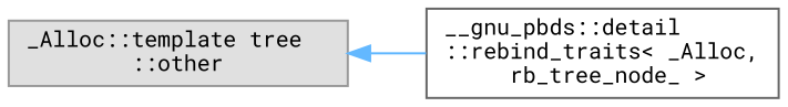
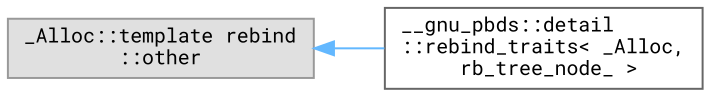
  digraph {
    rankdir=LR
    fontname="Roboto Mono"
    node [fontname="Roboto Mono" fontsize=10 shape=box style=filled]
-   n1 [color=grey60 fillcolor="#E0E0E0" height=0.2 label="_Alloc::template tree\l::other" width=0.4]
+   n1 [color=grey60 fillcolor="#E0E0E0" height=0.2 label="_Alloc::template rebind\l::other" width=0.4]
    n2 [color=grey40 fillcolor=white height=0.2 label="__gnu_pbds::detail\l::rebind_traits\< _Alloc,\l rb_tree_node_ \>" width=0.4]
    n1 -> n2 [color=steelblue1 dir=back fontname="Roboto Mono" fontsize=10 labelfontname=Helvetica labelfontsize=10 style=solid]
  }
